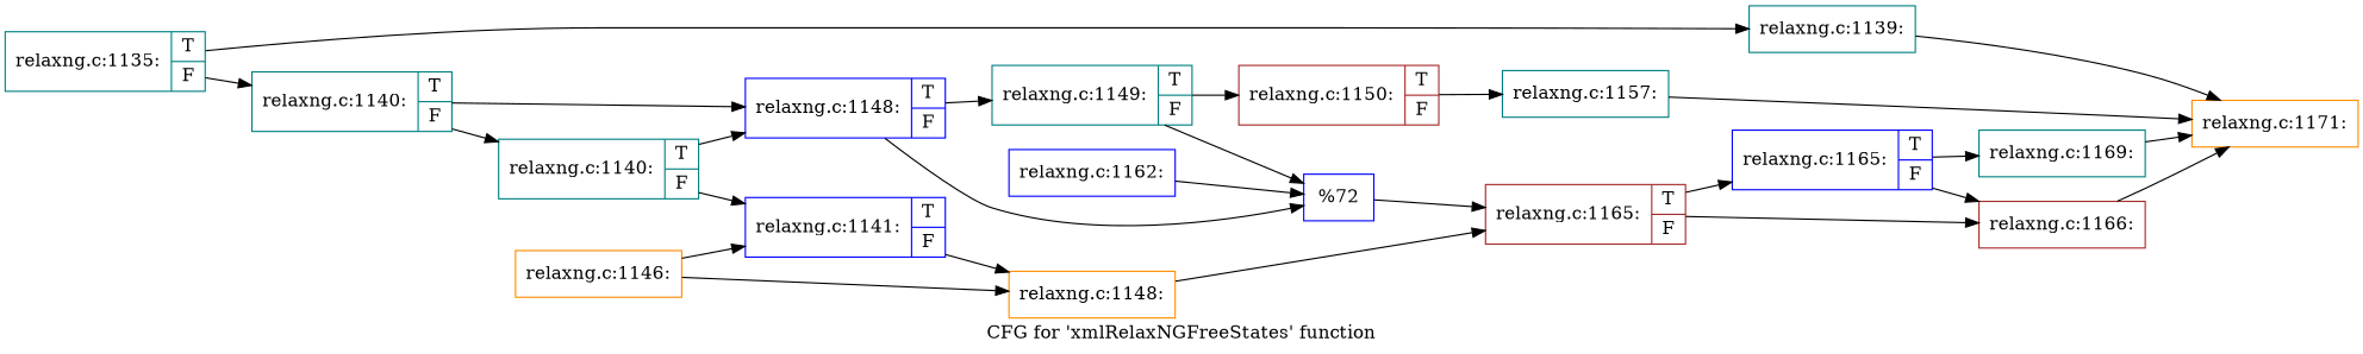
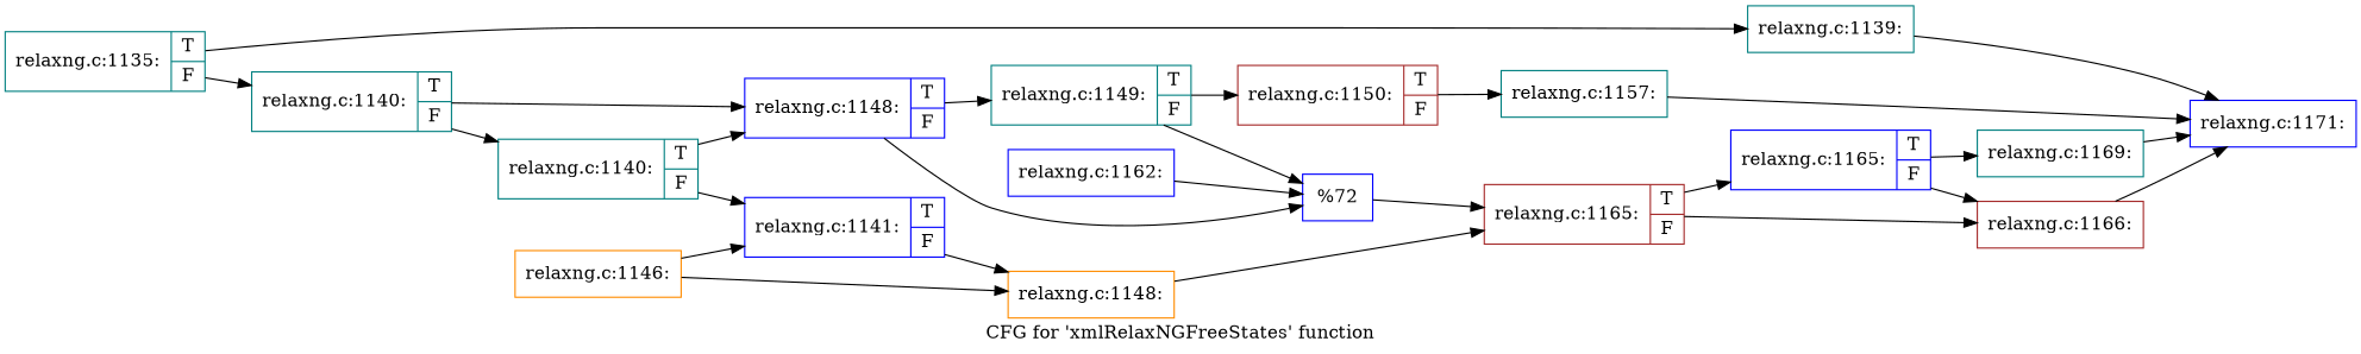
  digraph {
    label="CFG for 'xmlRelaxNGFreeStates' function"
    rankdir=LR
    node [color=teal shape=record]
    n1 [label="{relaxng.c:1135:|{<s0>T|<s1>F}}"]
    n2 [label="{relaxng.c:1139:}"]
    n3 [label="{relaxng.c:1140:|{<s0>T|<s1>F}}"]
-   n4 [color=darkorange label="{relaxng.c:1171:}"]
+   n4 [color=blue label="{relaxng.c:1171:}"]
    n5 [label="{relaxng.c:1140:|{<s0>T|<s1>F}}"]
    n6 [color=blue label="{relaxng.c:1148:|{<s0>T|<s1>F}}"]
    n7 [color=blue label="{relaxng.c:1141:|{<s0>T|<s1>F}}"]
    n8 [label="{relaxng.c:1149:|{<s0>T|<s1>F}}"]
    n9 [color=blue label="{%72}"]
    n10 [color=darkorange label="{relaxng.c:1148:}"]
    n11 [color=brown label="{relaxng.c:1150:|{<s0>T|<s1>F}}"]
    n12 [color=brown label="{relaxng.c:1165:|{<s0>T|<s1>F}}"]
    n13 [color=darkorange label="{relaxng.c:1146:}"]
    n14 [color=brown label="{relaxng.c:1166:}"]
    n15 [color=blue label="{relaxng.c:1165:|{<s0>T|<s1>F}}"]
    n16 [label="{relaxng.c:1169:}"]
    n17 [label="{relaxng.c:1157:}"]
    n18 [color=blue label="{relaxng.c:1162:}"]
    n1 -> n2
    n1 -> n3
    n2 -> n4
    n3 -> n5
    n3 -> n6
    n5 -> n6
    n5 -> n7
    n6 -> n8
    n6 -> n9
    n7 -> n10
    n8 -> n9
    n8 -> n11
    n9 -> n12
    n10 -> n12
    n11 -> n17
    n12 -> n14
    n12 -> n15
    n13 -> n7
    n13 -> n10
    n14 -> n4
    n15 -> n14
    n15 -> n16
    n16 -> n4
    n17 -> n4
    n18 -> n9
  }
